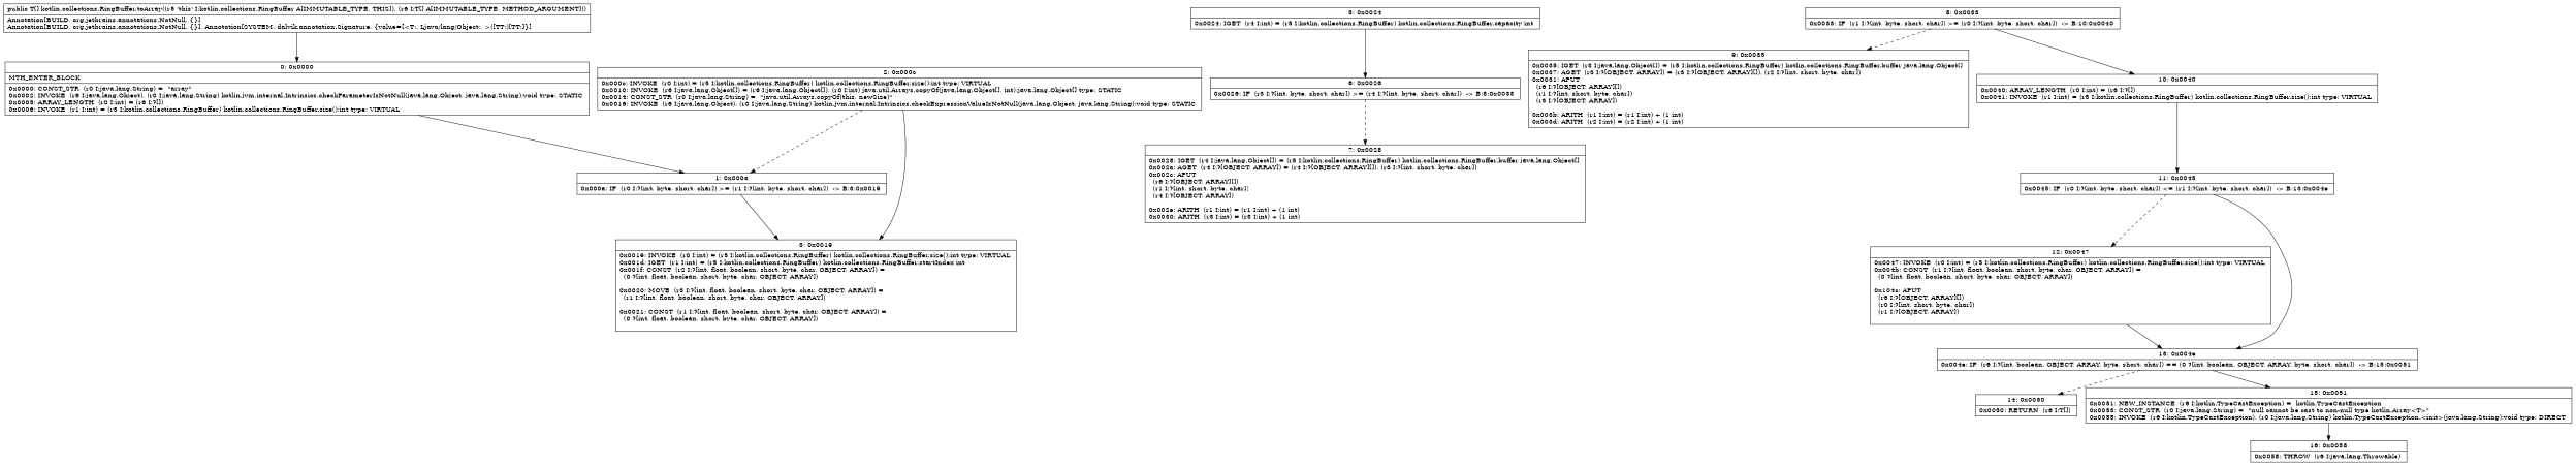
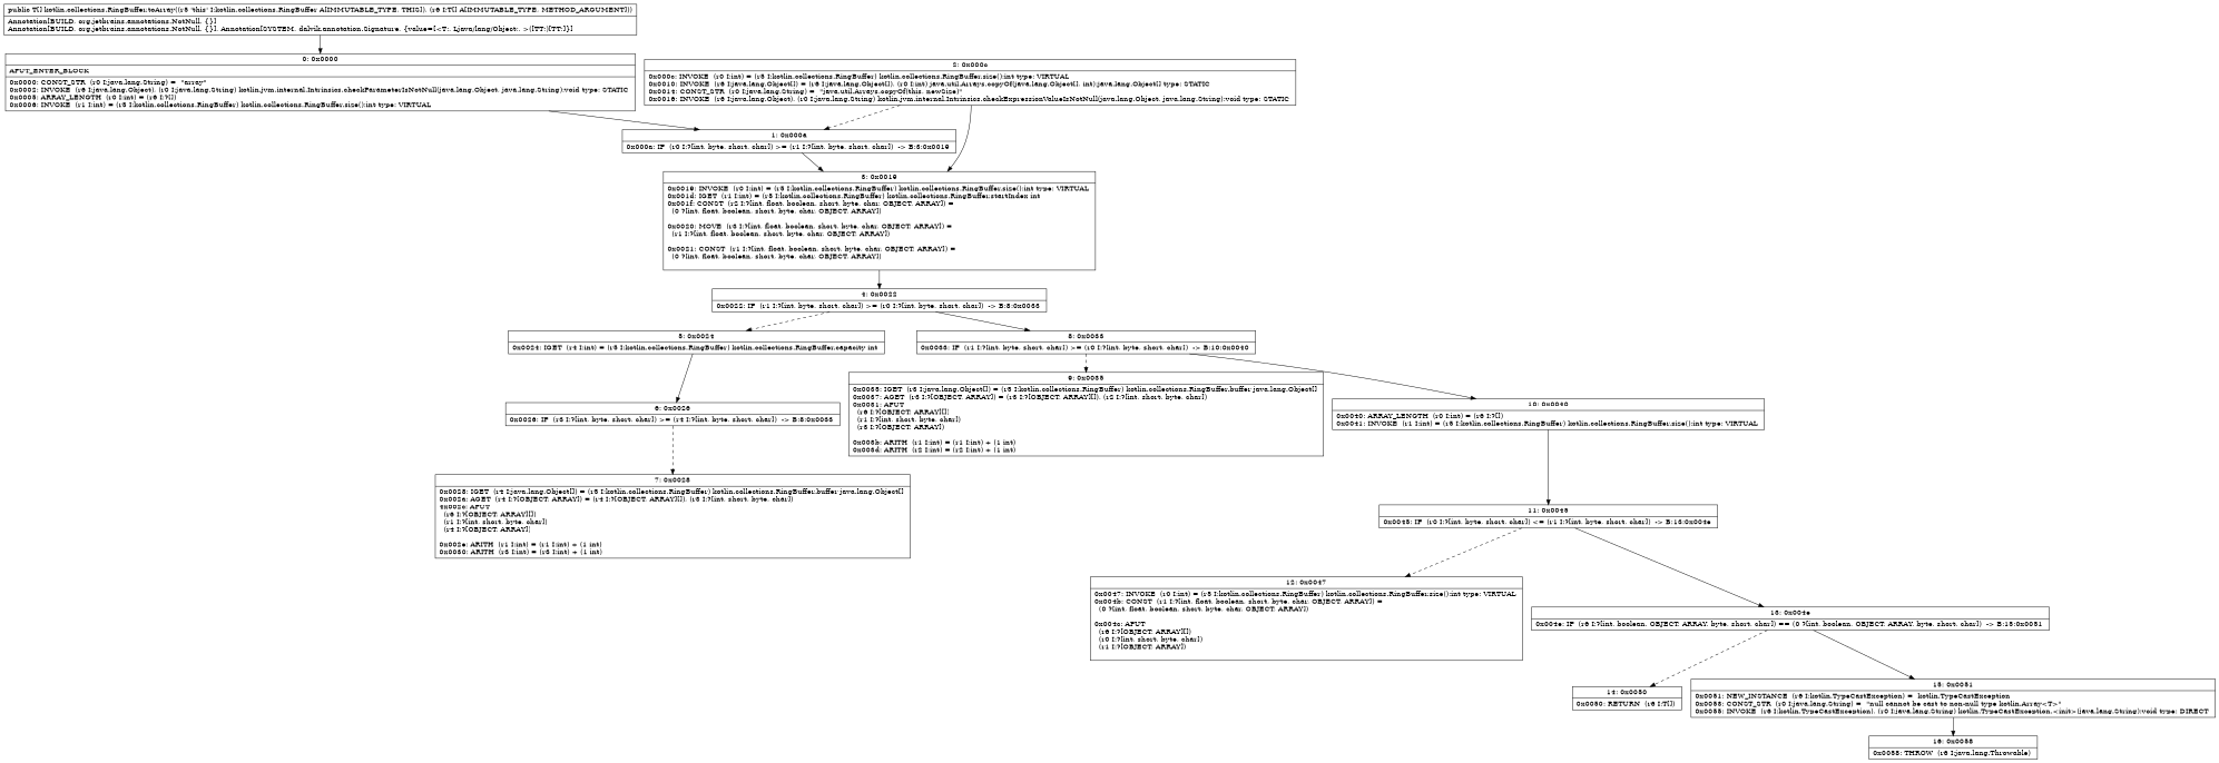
  digraph {
    node [shape=record]
-   n1 [label="{0\:\ 0x0000|MTH_ENTER_BLOCK\l|0x0000: CONST_STR  (r0 I:java.lang.String) =  \"array\" \l0x0002: INVOKE  (r6 I:java.lang.Object), (r0 I:java.lang.String) kotlin.jvm.internal.Intrinsics.checkParameterIsNotNull(java.lang.Object, java.lang.String):void type: STATIC \l0x0005: ARRAY_LENGTH  (r0 I:int) = (r6 I:?[]) \l0x0006: INVOKE  (r1 I:int) = (r5 I:kotlin.collections.RingBuffer) kotlin.collections.RingBuffer.size():int type: VIRTUAL \l}"]
+   n1 [label="{0\:\ 0x0000|APUT_ENTER_BLOCK\l|0x0000: CONST_STR  (r0 I:java.lang.String) =  \"array\" \l0x0002: INVOKE  (r6 I:java.lang.Object), (r0 I:java.lang.String) kotlin.jvm.internal.Intrinsics.checkParameterIsNotNull(java.lang.Object, java.lang.String):void type: STATIC \l0x0005: ARRAY_LENGTH  (r0 I:int) = (r6 I:?[]) \l0x0006: INVOKE  (r1 I:int) = (r5 I:kotlin.collections.RingBuffer) kotlin.collections.RingBuffer.size():int type: VIRTUAL \l}"]
    n2 [label="{1\:\ 0x000a|0x000a: IF  (r0 I:?[int, byte, short, char]) \>= (r1 I:?[int, byte, short, char])  \-\> B:3:0x0019 \l}"]
    n3 [label="{3\:\ 0x0019|0x0019: INVOKE  (r0 I:int) = (r5 I:kotlin.collections.RingBuffer) kotlin.collections.RingBuffer.size():int type: VIRTUAL \l0x001d: IGET  (r1 I:int) = (r5 I:kotlin.collections.RingBuffer) kotlin.collections.RingBuffer.startIndex int \l0x001f: CONST  (r2 I:?[int, float, boolean, short, byte, char, OBJECT, ARRAY]) = \l  (0 ?[int, float, boolean, short, byte, char, OBJECT, ARRAY])\l \l0x0020: MOVE  (r3 I:?[int, float, boolean, short, byte, char, OBJECT, ARRAY]) = \l  (r1 I:?[int, float, boolean, short, byte, char, OBJECT, ARRAY])\l \l0x0021: CONST  (r1 I:?[int, float, boolean, short, byte, char, OBJECT, ARRAY]) = \l  (0 ?[int, float, boolean, short, byte, char, OBJECT, ARRAY])\l \l}"]
    n4 [label="{2\:\ 0x000c|0x000c: INVOKE  (r0 I:int) = (r5 I:kotlin.collections.RingBuffer) kotlin.collections.RingBuffer.size():int type: VIRTUAL \l0x0010: INVOKE  (r6 I:java.lang.Object[]) = (r6 I:java.lang.Object[]), (r0 I:int) java.util.Arrays.copyOf(java.lang.Object[], int):java.lang.Object[] type: STATIC \l0x0014: CONST_STR  (r0 I:java.lang.String) =  \"java.util.Arrays.copyOf(this, newSize)\" \l0x0016: INVOKE  (r6 I:java.lang.Object), (r0 I:java.lang.String) kotlin.jvm.internal.Intrinsics.checkExpressionValueIsNotNull(java.lang.Object, java.lang.String):void type: STATIC \l}"]
+   n5 [label="{4\:\ 0x0022|0x0022: IF  (r1 I:?[int, byte, short, char]) \>= (r0 I:?[int, byte, short, char])  \-\> B:8:0x0033 \l}"]
    n6 [label="{5\:\ 0x0024|0x0024: IGET  (r4 I:int) = (r5 I:kotlin.collections.RingBuffer) kotlin.collections.RingBuffer.capacity int \l}"]
    n7 [label="{8\:\ 0x0033|0x0033: IF  (r1 I:?[int, byte, short, char]) \>= (r0 I:?[int, byte, short, char])  \-\> B:10:0x0040 \l}"]
    n8 [label="{6\:\ 0x0026|0x0026: IF  (r3 I:?[int, byte, short, char]) \>= (r4 I:?[int, byte, short, char])  \-\> B:8:0x0033 \l}"]
    n9 [label="{9\:\ 0x0035|0x0035: IGET  (r3 I:java.lang.Object[]) = (r5 I:kotlin.collections.RingBuffer) kotlin.collections.RingBuffer.buffer java.lang.Object[] \l0x0037: AGET  (r3 I:?[OBJECT, ARRAY]) = (r3 I:?[OBJECT, ARRAY][]), (r2 I:?[int, short, byte, char]) \l0x0031: APUT  \l  (r6 I:?[OBJECT, ARRAY][])\l  (r1 I:?[int, short, byte, char])\l  (r3 I:?[OBJECT, ARRAY])\l \l0x003b: ARITH  (r1 I:int) = (r1 I:int) + (1 int) \l0x003d: ARITH  (r2 I:int) = (r2 I:int) + (1 int) \l}"]
    n10 [label="{10\:\ 0x0040|0x0040: ARRAY_LENGTH  (r0 I:int) = (r6 I:?[]) \l0x0041: INVOKE  (r1 I:int) = (r5 I:kotlin.collections.RingBuffer) kotlin.collections.RingBuffer.size():int type: VIRTUAL \l}"]
-   n11 [label="{7\:\ 0x0028|0x0028: IGET  (r4 I:java.lang.Object[]) = (r5 I:kotlin.collections.RingBuffer) kotlin.collections.RingBuffer.buffer java.lang.Object[] \l0x002a: AGET  (r4 I:?[OBJECT, ARRAY]) = (r4 I:?[OBJECT, ARRAY][]), (r3 I:?[int, short, byte, char]) \l0x002c: APUT  \l  (r6 I:?[OBJECT, ARRAY][])\l  (r1 I:?[int, short, byte, char])\l  (r4 I:?[OBJECT, ARRAY])\l \l0x002e: ARITH  (r1 I:int) = (r1 I:int) + (1 int) \l0x0030: ARITH  (r3 I:int) = (r3 I:int) + (1 int) \l}"]
+   n11 [label="{7\:\ 0x0028|0x0028: IGET  (r4 I:java.lang.Object[]) = (r5 I:kotlin.collections.RingBuffer) kotlin.collections.RingBuffer.buffer java.lang.Object[] \l0x002a: AGET  (r4 I:?[OBJECT, ARRAY]) = (r4 I:?[OBJECT, ARRAY][]), (r3 I:?[int, short, byte, char]) \l4x002c: APUT  \l  (r6 I:?[OBJECT, ARRAY][])\l  (r1 I:?[int, short, byte, char])\l  (r4 I:?[OBJECT, ARRAY])\l \l0x002e: ARITH  (r1 I:int) = (r1 I:int) + (1 int) \l0x0030: ARITH  (r3 I:int) = (r3 I:int) + (1 int) \l}"]
    n12 [label="{11\:\ 0x0045|0x0045: IF  (r0 I:?[int, byte, short, char]) \<= (r1 I:?[int, byte, short, char])  \-\> B:13:0x004e \l}"]
-   n13 [label="{12\:\ 0x0047|0x0047: INVOKE  (r0 I:int) = (r5 I:kotlin.collections.RingBuffer) kotlin.collections.RingBuffer.size():int type: VIRTUAL \l0x004b: CONST  (r1 I:?[int, float, boolean, short, byte, char, OBJECT, ARRAY]) = \l  (0 ?[int, float, boolean, short, byte, char, OBJECT, ARRAY])\l \l0x104c: APUT  \l  (r6 I:?[OBJECT, ARRAY][])\l  (r0 I:?[int, short, byte, char])\l  (r1 I:?[OBJECT, ARRAY])\l \l}"]
+   n13 [label="{12\:\ 0x0047|0x0047: INVOKE  (r0 I:int) = (r5 I:kotlin.collections.RingBuffer) kotlin.collections.RingBuffer.size():int type: VIRTUAL \l0x004b: CONST  (r1 I:?[int, float, boolean, short, byte, char, OBJECT, ARRAY]) = \l  (0 ?[int, float, boolean, short, byte, char, OBJECT, ARRAY])\l \l0x004c: APUT  \l  (r6 I:?[OBJECT, ARRAY][])\l  (r0 I:?[int, short, byte, char])\l  (r1 I:?[OBJECT, ARRAY])\l \l}"]
    n14 [label="{13\:\ 0x004e|0x004e: IF  (r6 I:?[int, boolean, OBJECT, ARRAY, byte, short, char]) == (0 ?[int, boolean, OBJECT, ARRAY, byte, short, char])  \-\> B:15:0x0051 \l}"]
    n15 [label="{14\:\ 0x0050|0x0050: RETURN  (r6 I:T[]) \l}"]
    n16 [label="{15\:\ 0x0051|0x0051: NEW_INSTANCE  (r6 I:kotlin.TypeCastException) =  kotlin.TypeCastException \l0x0053: CONST_STR  (r0 I:java.lang.String) =  \"null cannot be cast to non\-null type kotlin.Array\<T\>\" \l0x0055: INVOKE  (r6 I:kotlin.TypeCastException), (r0 I:java.lang.String) kotlin.TypeCastException.\<init\>(java.lang.String):void type: DIRECT \l}"]
    n17 [label="{16\:\ 0x0058|0x0058: THROW  (r6 I:java.lang.Throwable) \l}"]
    n18 [label="{public T[] kotlin.collections.RingBuffer.toArray((r5 'this' I:kotlin.collections.RingBuffer A[IMMUTABLE_TYPE, THIS]), (r6 I:T[] A[IMMUTABLE_TYPE, METHOD_ARGUMENT]))  | Annotation[BUILD, org.jetbrains.annotations.NotNull, \{\}]\lAnnotation[BUILD, org.jetbrains.annotations.NotNull, \{\}], Annotation[SYSTEM, dalvik.annotation.Signature, \{value=[\<T:, Ljava\/lang\/Object;, \>([TT;)[TT;]\}]\l}"]
    n1 -> n2
    n2 -> n3
+   n3 -> n5
    n4 -> n2 [style=dashed]
    n4 -> n3
+   n5 -> n6 [style=dashed]
+   n5 -> n7
    n6 -> n8
    n7 -> n9 [style=dashed]
    n7 -> n10
    n8 -> n11 [style=dashed]
    n10 -> n12
    n12 -> n13 [style=dashed]
    n12 -> n14
-   n13 -> n14
    n14 -> n15 [style=dashed]
    n14 -> n16
    n16 -> n17
    n18 -> n1
  }
